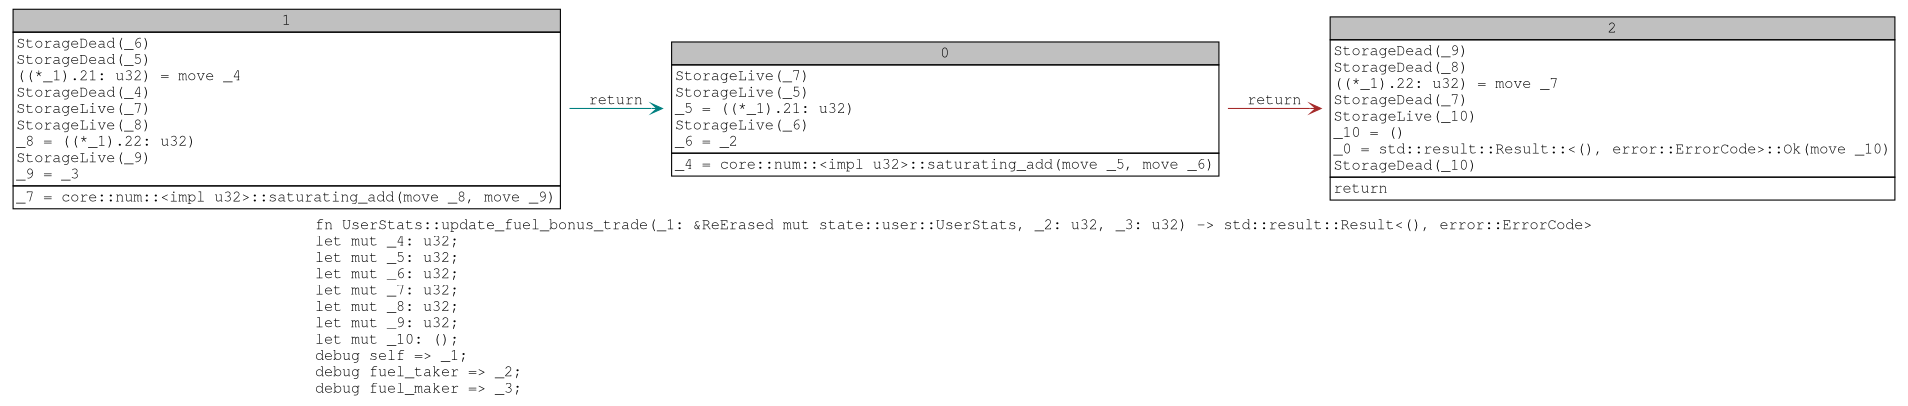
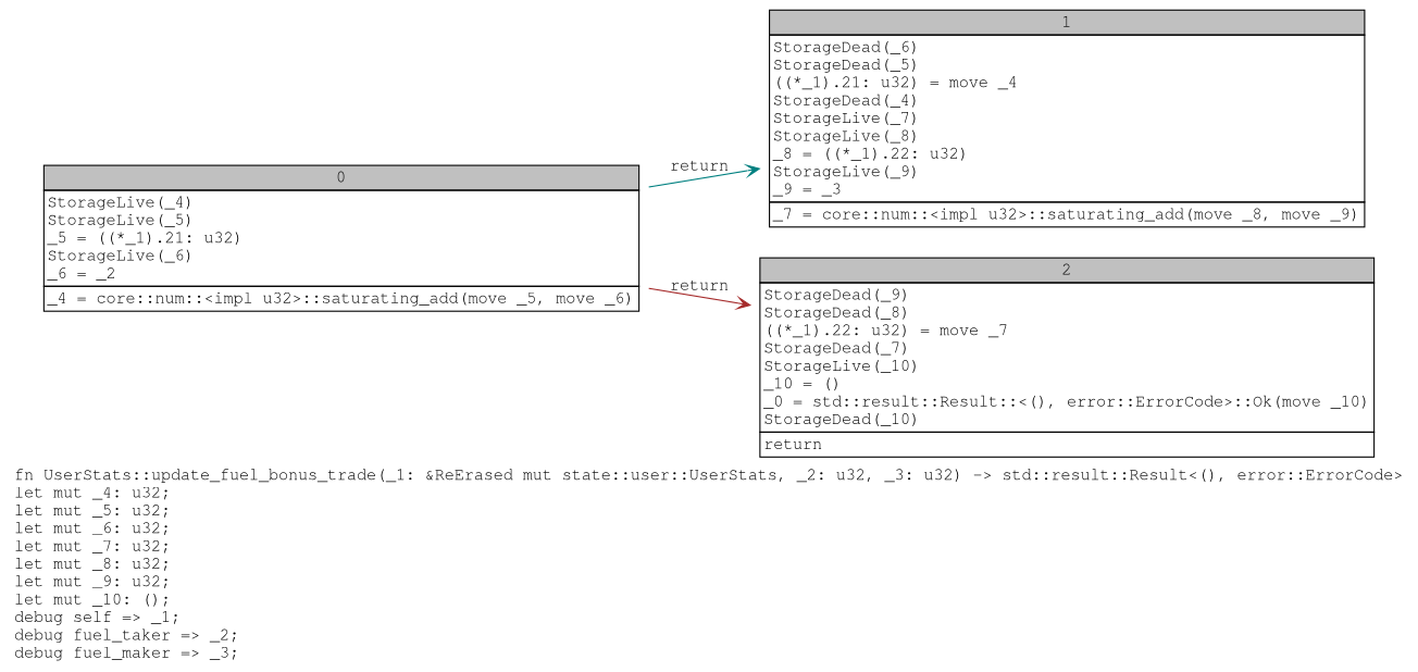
  digraph {
    fontname="Courier, monospace"
    label=<fn UserStats::update_fuel_bonus_trade(_1: &amp;ReErased mut state::user::UserStats, _2: u32, _3: u32) -&gt; std::result::Result&lt;(), error::ErrorCode&gt;<br align="left"/>let mut _4: u32;<br align="left"/>let mut _5: u32;<br align="left"/>let mut _6: u32;<br align="left"/>let mut _7: u32;<br align="left"/>let mut _8: u32;<br align="left"/>let mut _9: u32;<br align="left"/>let mut _10: ();<br align="left"/>debug self =&gt; _1;<br align="left"/>debug fuel_taker =&gt; _2;<br align="left"/>debug fuel_maker =&gt; _3;<br align="left"/>>
    rankdir=LR
    node [fontname="Courier, monospace" shape=none]
    edge [arrowhead=vee fontname="Courier, monospace"]
-   n1 [label=<<table border="0" cellborder="1" cellspacing="0"><tr><td bgcolor="gray" align="center" colspan="1">0</td></tr><tr><td align="left" balign="left">StorageLive(_7)<br/>StorageLive(_5)<br/>_5 = ((*_1).21: u32)<br/>StorageLive(_6)<br/>_6 = _2<br/></td></tr><tr><td align="left">_4 = core::num::&lt;impl u32&gt;::saturating_add(move _5, move _6)</td></tr></table>>]
+   n1 [label=<<table border="0" cellborder="1" cellspacing="0"><tr><td bgcolor="gray" align="center" colspan="1">0</td></tr><tr><td align="left" balign="left">StorageLive(_4)<br/>StorageLive(_5)<br/>_5 = ((*_1).21: u32)<br/>StorageLive(_6)<br/>_6 = _2<br/></td></tr><tr><td align="left">_4 = core::num::&lt;impl u32&gt;::saturating_add(move _5, move _6)</td></tr></table>>]
    n2 [label=<<table border="0" cellborder="1" cellspacing="0"><tr><td bgcolor="gray" align="center" colspan="1">1</td></tr><tr><td align="left" balign="left">StorageDead(_6)<br/>StorageDead(_5)<br/>((*_1).21: u32) = move _4<br/>StorageDead(_4)<br/>StorageLive(_7)<br/>StorageLive(_8)<br/>_8 = ((*_1).22: u32)<br/>StorageLive(_9)<br/>_9 = _3<br/></td></tr><tr><td align="left">_7 = core::num::&lt;impl u32&gt;::saturating_add(move _8, move _9)</td></tr></table>>]
    n3 [label=<<table border="0" cellborder="1" cellspacing="0"><tr><td bgcolor="gray" align="center" colspan="1">2</td></tr><tr><td align="left" balign="left">StorageDead(_9)<br/>StorageDead(_8)<br/>((*_1).22: u32) = move _7<br/>StorageDead(_7)<br/>StorageLive(_10)<br/>_10 = ()<br/>_0 = std::result::Result::&lt;(), error::ErrorCode&gt;::Ok(move _10)<br/>StorageDead(_10)<br/></td></tr><tr><td align="left">return</td></tr></table>>]
-   n2 -> n1 [color=teal label=return]
+   n1 -> n2 [color=teal label=return]
    n1 -> n3 [color=brown label=return]
  }
